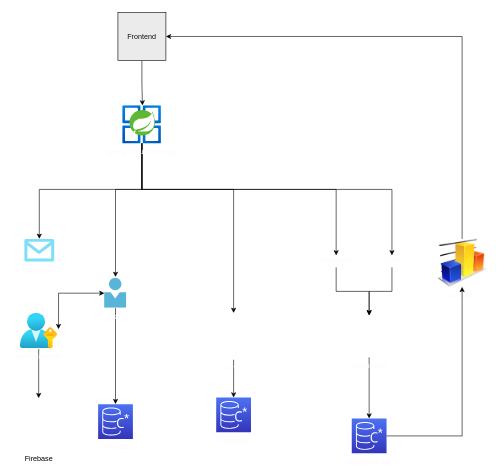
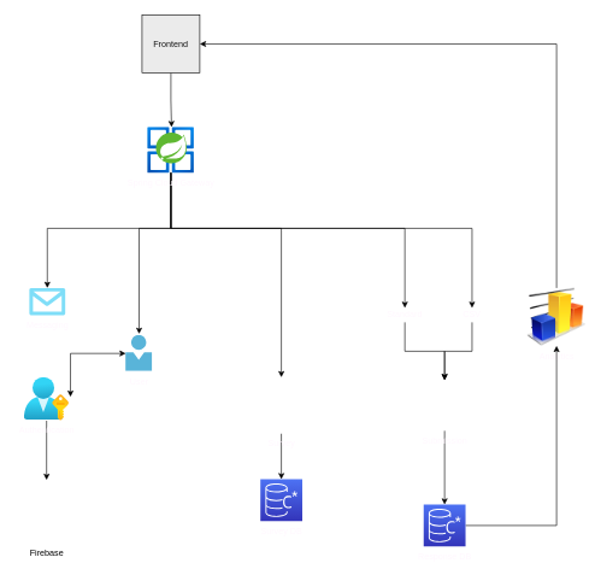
  <mxCell id="0" />
  <mxCell id="1" parent="0" />
  <mxCell id="2" style="edgeStyle=orthogonalEdgeStyle;rounded=0;orthogonalLoop=1;jettySize=auto;html=1;exitX=0.5;exitY=1;exitDx=0;exitDy=0;exitPerimeter=0;entryX=0.5;entryY=-0.04;entryDx=0;entryDy=0;entryPerimeter=0;fontColor=#FFF7FE;" edge="1" parent="1" target="13"><mxGeometry relative="1" as="geometry"><mxPoint x="236.125" y="238" as="sourcePoint" /><Array as="points"><mxPoint x="236" y="315" /><mxPoint x="192" y="315" /></Array></mxGeometry></mxCell>
  <mxCell id="3" style="edgeStyle=orthogonalEdgeStyle;rounded=0;orthogonalLoop=1;jettySize=auto;html=1;exitX=0.5;exitY=1;exitDx=0;exitDy=0;exitPerimeter=0;entryX=0.5;entryY=0;entryDx=0;entryDy=0;fontColor=#FFF7FE;" edge="1" parent="1" target="27"><mxGeometry relative="1" as="geometry"><mxPoint x="236.125" y="238" as="sourcePoint" /><Array as="points"><mxPoint x="236" y="315" /><mxPoint x="560" y="315" /></Array></mxGeometry></mxCell>
  <mxCell id="4" style="edgeStyle=orthogonalEdgeStyle;rounded=0;orthogonalLoop=1;jettySize=auto;html=1;exitX=0.5;exitY=1;exitDx=0;exitDy=0;exitPerimeter=0;entryX=0.5;entryY=0;entryDx=0;entryDy=0;fontColor=#FFF7FE;" edge="1" parent="1" target="29"><mxGeometry relative="1" as="geometry"><mxPoint x="236.125" y="238" as="sourcePoint" /><Array as="points"><mxPoint x="236" y="315" /><mxPoint x="653" y="315" /></Array></mxGeometry></mxCell>
  <mxCell id="5" style="edgeStyle=orthogonalEdgeStyle;rounded=0;orthogonalLoop=1;jettySize=auto;html=1;exitX=0.5;exitY=1;exitDx=0;exitDy=0;exitPerimeter=0;entryX=0.5;entryY=0;entryDx=0;entryDy=0;entryPerimeter=0;fontColor=#FFF7FE;startArrow=none;startFill=0;" edge="1" parent="1" target="14"><mxGeometry relative="1" as="geometry"><mxPoint x="236.125" y="238" as="sourcePoint" /><Array as="points"><mxPoint x="236" y="315" /><mxPoint x="65" y="315" /></Array></mxGeometry></mxCell>
  <mxCell id="6" style="edgeStyle=orthogonalEdgeStyle;rounded=0;orthogonalLoop=1;jettySize=auto;html=1;entryX=0.5;entryY=0;entryDx=0;entryDy=0;fontColor=#FFF7FE;startArrow=none;startFill=0;endArrow=classic;endFill=1;" edge="1" parent="1" target="16"><mxGeometry relative="1" as="geometry"><mxPoint x="236.2" y="238" as="sourcePoint" /><Array as="points"><mxPoint x="236" y="315" /><mxPoint x="389" y="315" /></Array></mxGeometry></mxCell>
  <mxCell id="7" value="Firebase" style="shape=image;html=1;verticalAlign=top;verticalLabelPosition=bottom;labelBackgroundColor=none;imageAspect=0;aspect=fixed;image=https://cdn4.iconfinder.com/data/icons/google-i-o-2016/512/google_firebase-2-128.png;fillColor=#EBEBEB;" vertex="1" parent="1"><mxGeometry x="20" y="663" width="88" height="88" as="geometry" /></mxCell>
- <mxCell id="8" value="User DB" style="points=[[0,0,0],[0.25,0,0],[0.5,0,0],[0.75,0,0],[1,0,0],[0,1,0],[0.25,1,0],[0.5,1,0],[0.75,1,0],[1,1,0],[0,0.25,0],[0,0.5,0],[0,0.75,0],[1,0.25,0],[1,0.5,0],[1,0.75,0]];outlineConnect=0;gradientColor=#4D72F3;gradientDirection=north;fillColor=#3334B9;strokeColor=#ffffff;dashed=0;verticalLabelPosition=bottom;verticalAlign=top;align=center;html=1;fontSize=12;fontStyle=0;aspect=fixed;shape=mxgraph.aws4.resourceIcon;resIcon=mxgraph.aws4.keyspaces;labelBackgroundColor=none;fontColor=#FFF7FE;" vertex="1" parent="1"><mxGeometry x="163.09" y="673" width="58" height="58" as="geometry" /></mxCell>
  <mxCell id="9" style="edgeStyle=orthogonalEdgeStyle;rounded=0;orthogonalLoop=1;jettySize=auto;html=1;entryX=0.5;entryY=0;entryDx=0;entryDy=0;fontColor=#FFF7FE;" edge="1" parent="1" source="10" target="7"><mxGeometry relative="1" as="geometry" /></mxCell>
  <mxCell id="10" value="Authentication" style="aspect=fixed;html=1;points=[];align=center;image;fontSize=12;image=img/lib/azure2/azure_stack/User_Subscriptions.svg;labelBackgroundColor=none;fontColor=#FFF7FE;fillColor=#EBEBEB;" vertex="1" parent="1"><mxGeometry x="33.09" y="521" width="61.82" height="60" as="geometry" /></mxCell>
- <mxCell id="11" style="edgeStyle=orthogonalEdgeStyle;rounded=0;orthogonalLoop=1;jettySize=auto;html=1;entryX=0.5;entryY=0;entryDx=0;entryDy=0;entryPerimeter=0;fontColor=#FFF7FE;" edge="1" parent="1" source="13" target="8"><mxGeometry relative="1" as="geometry" /></mxCell>
  <mxCell id="12" style="edgeStyle=orthogonalEdgeStyle;rounded=0;orthogonalLoop=1;jettySize=auto;html=1;entryX=1.035;entryY=0.45;entryDx=0;entryDy=0;entryPerimeter=0;fontColor=#FFF7FE;startArrow=classic;startFill=1;" edge="1" parent="1" source="13" target="10"><mxGeometry relative="1" as="geometry" /></mxCell>
  <mxCell id="13" value="User" style="aspect=fixed;html=1;points=[];align=center;image;fontSize=12;image=img/lib/mscae/Person.svg;labelBackgroundColor=none;fontColor=#FFF7FE;fillColor=#EBEBEB;" vertex="1" parent="1"><mxGeometry x="173.59" y="463" width="37" height="50" as="geometry" /></mxCell>
  <mxCell id="14" value="Messaging" style="verticalLabelPosition=bottom;html=1;verticalAlign=top;align=center;strokeColor=none;fillColor=#00BEF2;shape=mxgraph.azure.message;pointerEvents=1;labelBackgroundColor=none;fontColor=#FFF7FE;" vertex="1" parent="1"><mxGeometry x="40" y="397.5" width="50" height="37.5" as="geometry" /></mxCell>
  <mxCell id="15" style="edgeStyle=orthogonalEdgeStyle;rounded=0;orthogonalLoop=1;jettySize=auto;html=1;exitX=0.5;exitY=1;exitDx=0;exitDy=0;entryX=0.5;entryY=0;entryDx=0;entryDy=0;entryPerimeter=0;fontColor=#FFF7FE;" edge="1" parent="1" source="16" target="17"><mxGeometry relative="1" as="geometry" /></mxCell>
  <mxCell id="16" value="Survey" style="shape=image;html=1;verticalAlign=top;verticalLabelPosition=bottom;labelBackgroundColor=none;imageAspect=0;aspect=fixed;image=https://cdn4.iconfinder.com/data/icons/online-shop-7/128/clipboard-survey-copy-128.png;fontColor=#FFF7FE;fillColor=#EBEBEB;" vertex="1" parent="1"><mxGeometry x="350" y="521" width="78" height="78" as="geometry" /></mxCell>
  <mxCell id="17" value="Survey DB&lt;br&gt;" style="points=[[0,0,0],[0.25,0,0],[0.5,0,0],[0.75,0,0],[1,0,0],[0,1,0],[0.25,1,0],[0.5,1,0],[0.75,1,0],[1,1,0],[0,0.25,0],[0,0.5,0],[0,0.75,0],[1,0.25,0],[1,0.5,0],[1,0.75,0]];outlineConnect=0;gradientColor=#4D72F3;gradientDirection=north;fillColor=#3334B9;strokeColor=#ffffff;dashed=0;verticalLabelPosition=bottom;verticalAlign=top;align=center;html=1;fontSize=12;fontStyle=0;aspect=fixed;shape=mxgraph.aws4.resourceIcon;resIcon=mxgraph.aws4.keyspaces;labelBackgroundColor=none;fontColor=#FFF7FE;" vertex="1" parent="1"><mxGeometry x="360" y="662" width="58" height="58" as="geometry" /></mxCell>
  <mxCell id="18" style="edgeStyle=orthogonalEdgeStyle;rounded=0;orthogonalLoop=1;jettySize=auto;html=1;exitX=0.5;exitY=1;exitDx=0;exitDy=0;entryX=0.513;entryY=0;entryDx=0;entryDy=0;entryPerimeter=0;fontColor=#FFF7FE;startArrow=none;startFill=0;endArrow=classic;endFill=1;" edge="1" parent="1" source="19" target="30"><mxGeometry relative="1" as="geometry" /></mxCell>
  <mxCell id="19" value="&lt;font color=&quot;#121212&quot;&gt;Frontend&lt;/font&gt;" style="whiteSpace=wrap;html=1;aspect=fixed;labelBackgroundColor=none;fontColor=#FFF7FE;fillColor=#EBEBEB;" vertex="1" parent="1"><mxGeometry x="196.13" y="20" width="80" height="80" as="geometry" /></mxCell>
  <mxCell id="20" style="edgeStyle=orthogonalEdgeStyle;rounded=0;orthogonalLoop=1;jettySize=auto;html=1;exitX=0.5;exitY=0;exitDx=0;exitDy=0;entryX=1;entryY=0.5;entryDx=0;entryDy=0;fontColor=#FFF7FE;startArrow=none;startFill=0;endArrow=classic;endFill=1;" edge="1" parent="1" source="21" target="19"><mxGeometry relative="1" as="geometry" /></mxCell>
  <mxCell id="21" value="Analytics" style="image;html=1;image=img/lib/clip_art/finance/Graph_128x128.png;labelBackgroundColor=none;fontColor=#FFF7FE;fillColor=#EBEBEB;" vertex="1" parent="1"><mxGeometry x="730" y="397.5" width="80" height="80" as="geometry" /></mxCell>
  <mxCell id="22" style="edgeStyle=orthogonalEdgeStyle;rounded=0;orthogonalLoop=1;jettySize=auto;html=1;entryX=0.5;entryY=1;entryDx=0;entryDy=0;fontColor=#FFF7FE;" edge="1" parent="1" source="23" target="21"><mxGeometry relative="1" as="geometry" /></mxCell>
  <mxCell id="23" value="Response DB" style="points=[[0,0,0],[0.25,0,0],[0.5,0,0],[0.75,0,0],[1,0,0],[0,1,0],[0.25,1,0],[0.5,1,0],[0.75,1,0],[1,1,0],[0,0.25,0],[0,0.5,0],[0,0.75,0],[1,0.25,0],[1,0.5,0],[1,0.75,0]];outlineConnect=0;gradientColor=#4D72F3;gradientDirection=north;fillColor=#3334B9;strokeColor=#ffffff;dashed=0;verticalLabelPosition=bottom;verticalAlign=top;align=center;html=1;fontSize=12;fontStyle=0;aspect=fixed;shape=mxgraph.aws4.resourceIcon;resIcon=mxgraph.aws4.keyspaces;labelBackgroundColor=none;fontColor=#FFF7FE;" vertex="1" parent="1"><mxGeometry x="586" y="697" width="58" height="58" as="geometry" /></mxCell>
  <mxCell id="24" style="edgeStyle=orthogonalEdgeStyle;rounded=0;orthogonalLoop=1;jettySize=auto;html=1;entryX=0.5;entryY=0;entryDx=0;entryDy=0;entryPerimeter=0;fontColor=#FFF7FE;" edge="1" parent="1" source="25" target="23"><mxGeometry relative="1" as="geometry" /></mxCell>
  <mxCell id="25" value="Submission&lt;br&gt;" style="shape=image;html=1;verticalAlign=top;verticalLabelPosition=bottom;labelBackgroundColor=none;imageAspect=0;aspect=fixed;image=https://cdn4.iconfinder.com/data/icons/simplicio/128x128/file_add.png;fontColor=#FFF7FE;fillColor=#EBEBEB;" vertex="1" parent="1"><mxGeometry x="580" y="525" width="70" height="70" as="geometry" /></mxCell>
  <mxCell id="26" style="edgeStyle=orthogonalEdgeStyle;rounded=0;orthogonalLoop=1;jettySize=auto;html=1;exitX=0.5;exitY=1;exitDx=0;exitDy=0;fontColor=#FFF7FE;entryX=0.5;entryY=0;entryDx=0;entryDy=0;" edge="1" parent="1" source="27" target="25"><mxGeometry relative="1" as="geometry" /></mxCell>
  <mxCell id="27" value="Standard" style="text;html=1;strokeColor=none;fillColor=none;align=center;verticalAlign=middle;whiteSpace=wrap;rounded=0;labelBackgroundColor=none;fontColor=#FFF7FE;" vertex="1" parent="1"><mxGeometry x="540" y="425" width="40" height="20" as="geometry" /></mxCell>
  <mxCell id="28" style="edgeStyle=orthogonalEdgeStyle;rounded=0;orthogonalLoop=1;jettySize=auto;html=1;exitX=0.5;exitY=1;exitDx=0;exitDy=0;entryX=0.5;entryY=0;entryDx=0;entryDy=0;fontColor=#FFF7FE;" edge="1" parent="1" source="29" target="25"><mxGeometry relative="1" as="geometry" /></mxCell>
  <mxCell id="29" value="CSV" style="text;html=1;strokeColor=none;fillColor=none;align=center;verticalAlign=middle;whiteSpace=wrap;rounded=0;labelBackgroundColor=none;fontColor=#FFF7FE;" vertex="1" parent="1"><mxGeometry x="633" y="425" width="40" height="20" as="geometry" /></mxCell>
  <mxCell id="30" value="Spring Cloud Gateway" style="aspect=fixed;html=1;points=[];align=center;image;fontSize=12;image=img/lib/azure2/compute/Azure_Spring_Cloud.svg;labelBackgroundColor=none;fontColor=#FFF7FE;fillColor=#EBEBEB;" vertex="1" parent="1"><mxGeometry x="202.13" y="175" width="68" height="64" as="geometry" /></mxCell>
